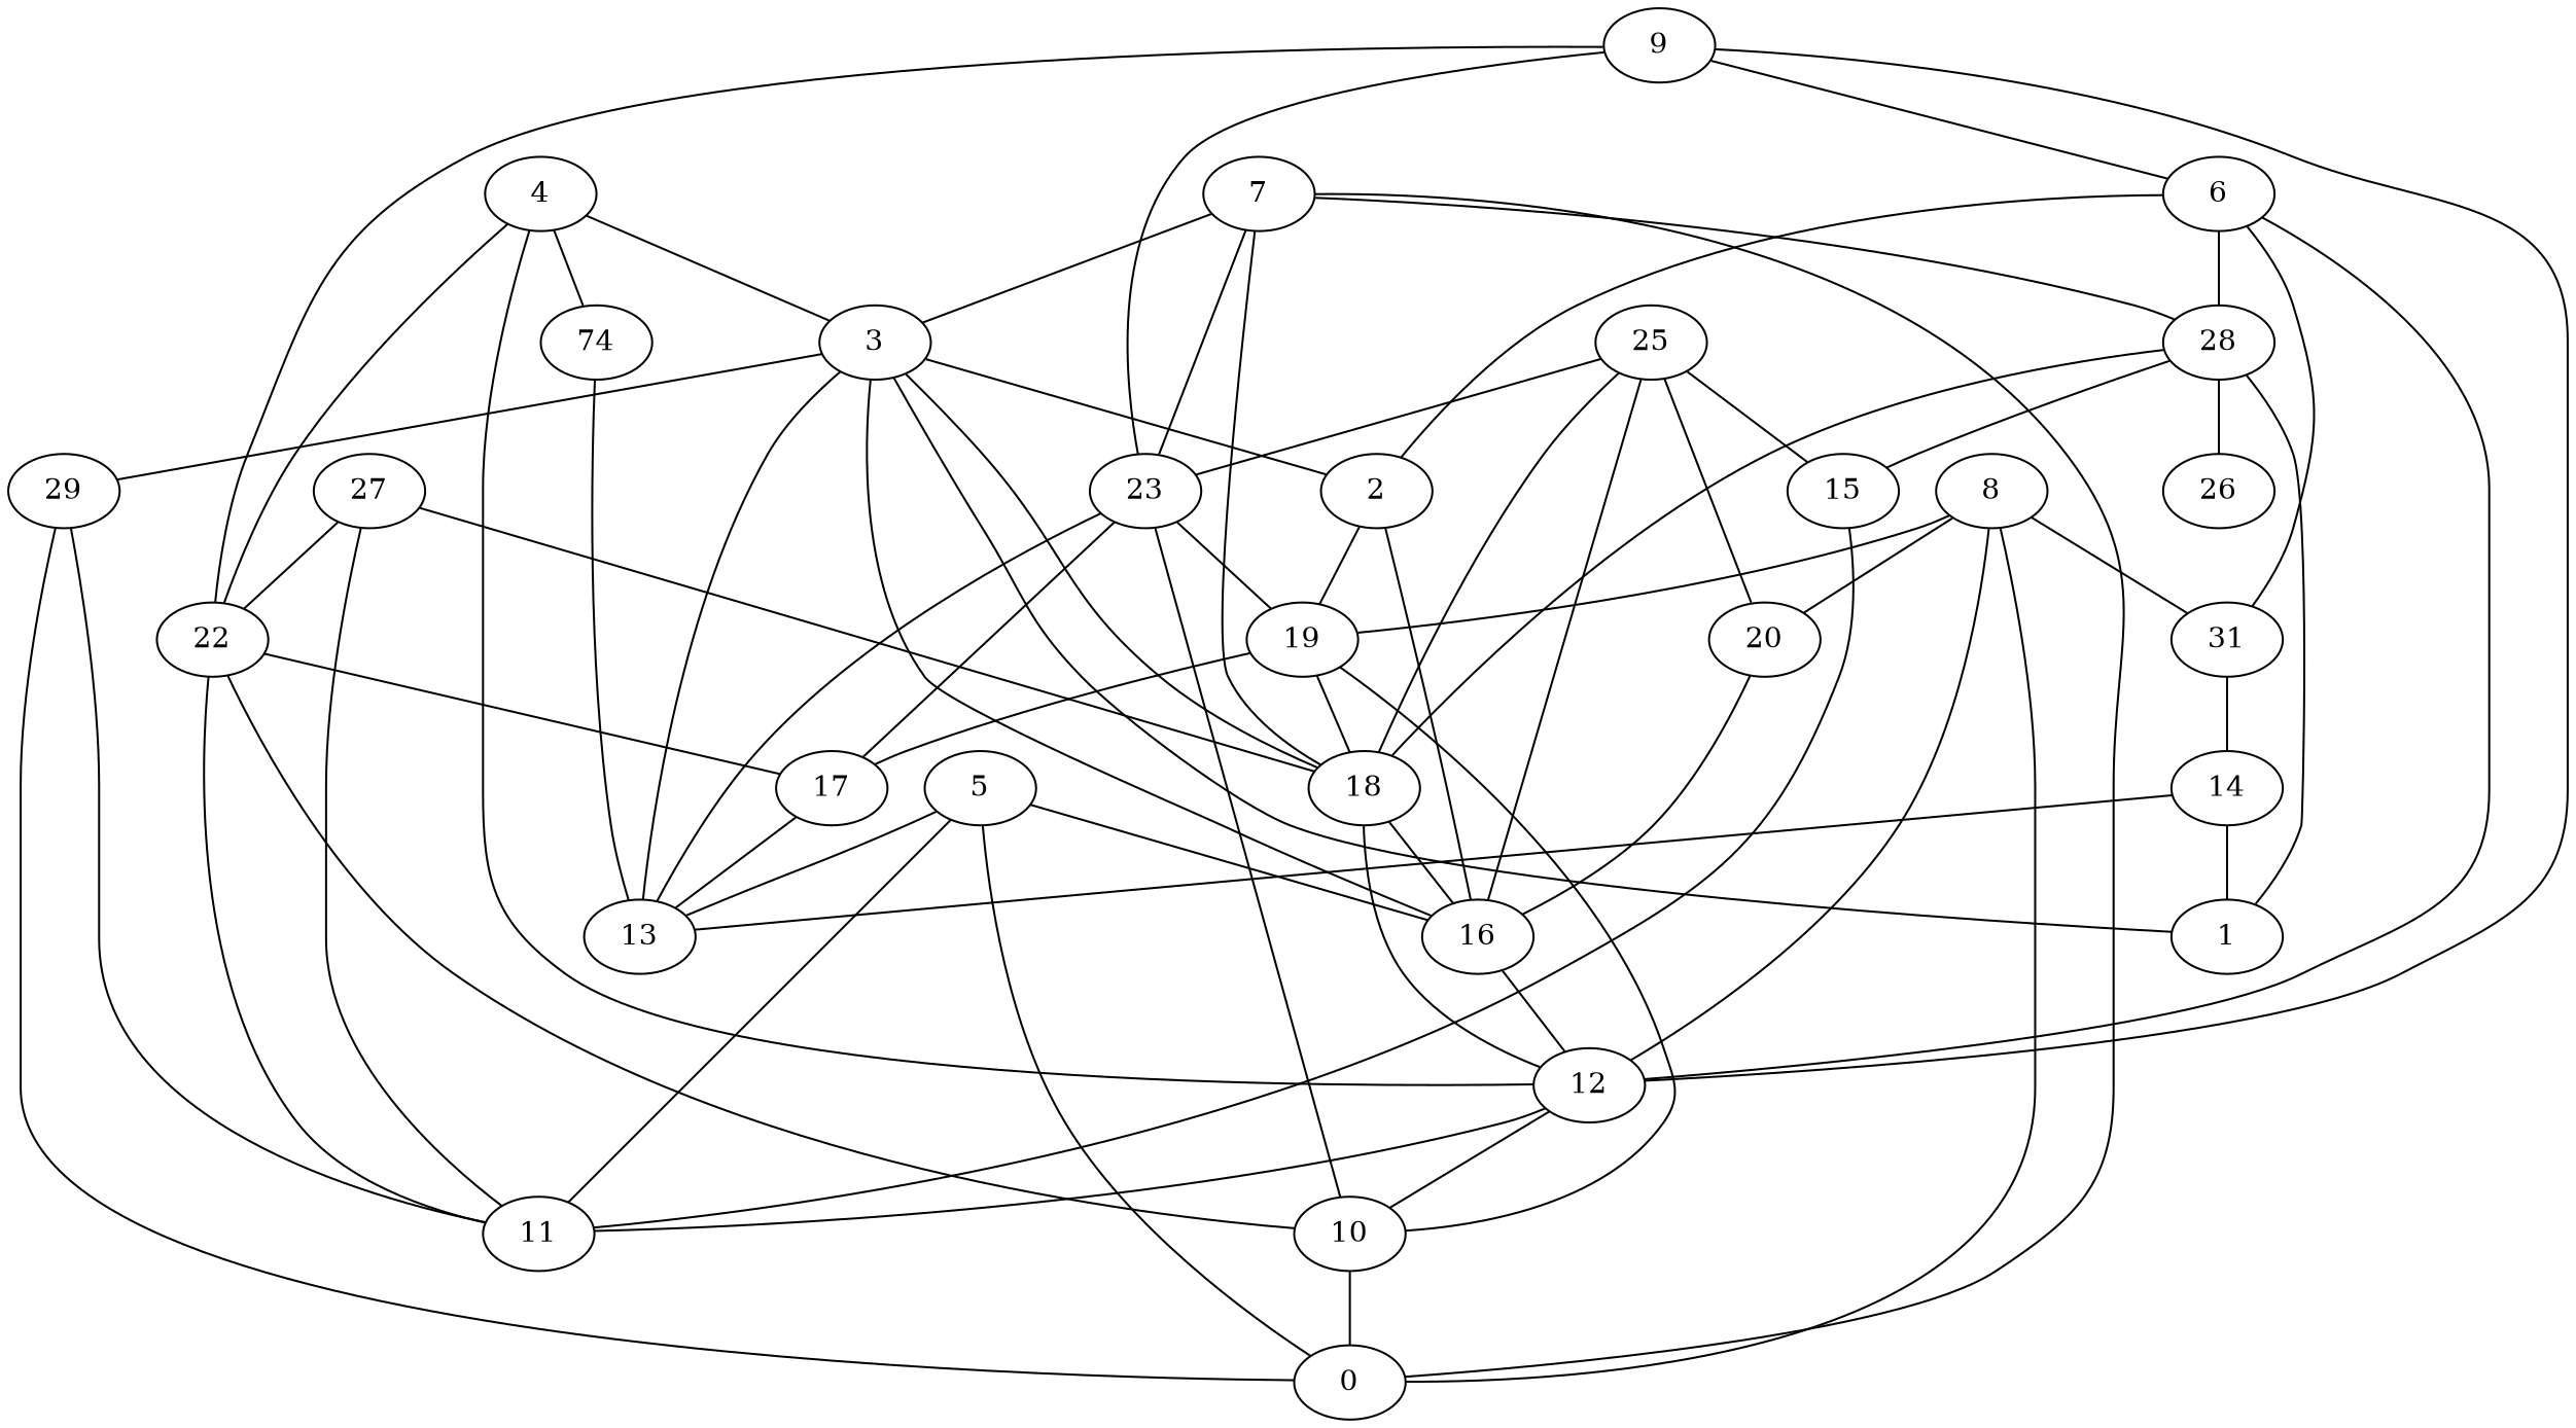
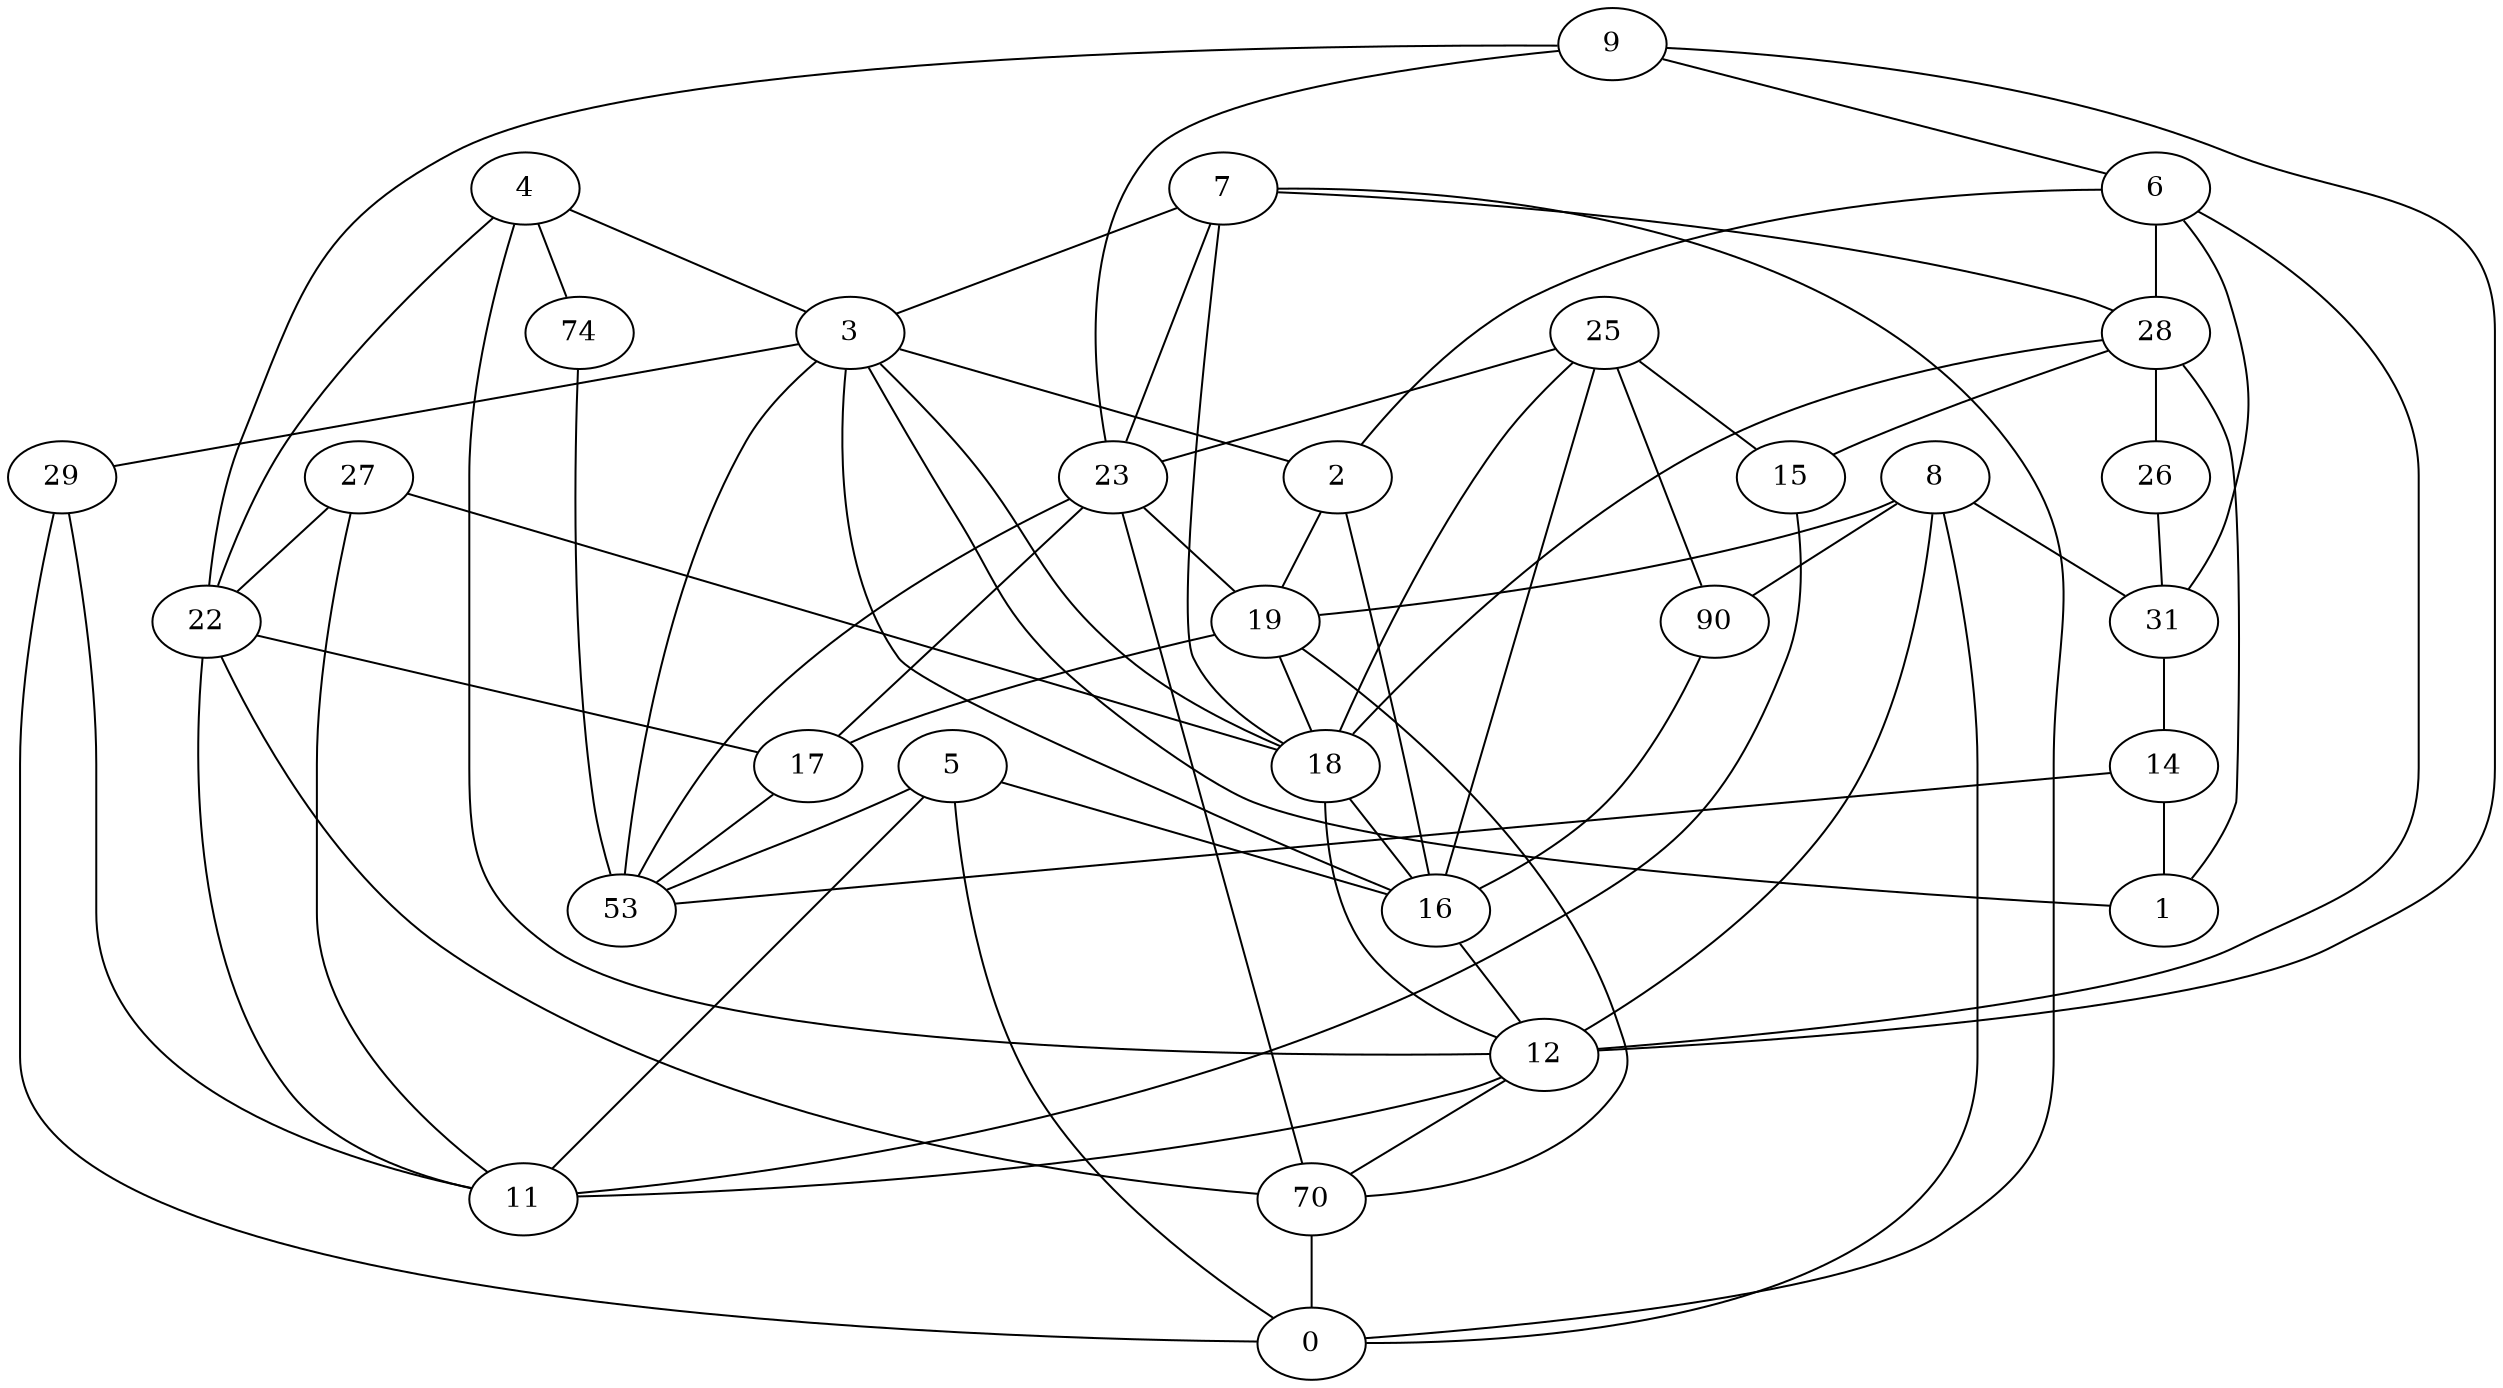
  digraph {
    edge [color=black dir=none]
    29
    0
    11
    15
    22
    17
-   10
-   13
+   10 [label=70]
+   13 [label=53]
    9
    6
    23
    12
    2
    n14 [label=31]
    28
    27
    18
    19
    16
    4
    n21 [label=74]
    3
    1
    14
    8
-   20
+   20 [label=90]
    26
    25
    5
    7
    subgraph sub_1 {
      29
      0
      11
      15
      22
      17
      10
      13
      9
      6
      23
      12
      2
      n14
      28
      27
      18
      19
      16
      4
      n21
      3
      1
      14
      8
      20
      26
      25
      5
      7
    }
    29 -> 0
    29 -> 11
    15 -> 11
    22 -> 11
    22 -> 17
    22 -> 10
    17 -> 13
    10 -> 0
    9 -> 22
    9 -> 6
    9 -> 23
    9 -> 12
    6 -> 12
    6 -> 2
    6 -> n14
    6 -> 28
    23 -> 17
    23 -> 10
    23 -> 13
    23 -> 19
    12 -> 11
    12 -> 10
    2 -> 19
    2 -> 16
    n14 -> 14
    28 -> 15
    28 -> 18
    28 -> 1
    28 -> 26
    27 -> 11
    27 -> 22
    27 -> 18
    18 -> 12
    18 -> 16
    19 -> 17
    19 -> 10
    19 -> 18
    16 -> 12
    4 -> 22
    4 -> 12
    4 -> n21
    4 -> 3
    n21 -> 13
    3 -> 29
    3 -> 13
    3 -> 2
    3 -> 18
    3 -> 16
    3 -> 1
    14 -> 13
    14 -> 1
    8 -> 0
    8 -> 12
    8 -> n14
    8 -> 19
    8 -> 20
    20 -> 16
+   26 -> n14
    25 -> 15
    25 -> 23
    25 -> 18
    25 -> 16
    25 -> 20
    5 -> 0
    5 -> 11
    5 -> 13
    5 -> 16
    7 -> 0
    7 -> 23
    7 -> 28
    7 -> 18
    7 -> 3
  }
